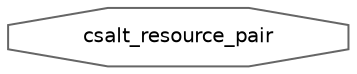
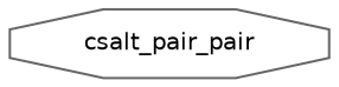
  digraph {
    rankdir=LR
-   n1 [color=grey40 fillcolor=white fontname=Helvetica fontsize=10 height=0.2 label=csalt_resource_pair shape=octagon style=filled width=0.4]
+   n1 [color=grey40 fillcolor=white fontname=Helvetica fontsize=10 height=0.2 label=csalt_pair_pair shape=octagon style=filled width=0.4]
  }
